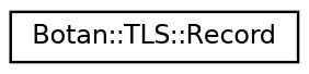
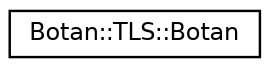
  digraph {
    rankdir=TB
-   n1 [color=black fillcolor=white fontname=Helvetica fontsize=10 height=0.2 label="Botan::TLS::Record" shape=record style=filled width=0.4]
+   n1 [color=black fillcolor=white fontname=Helvetica fontsize=10 height=0.2 label="Botan::TLS::Botan" shape=record style=filled width=0.4]
  }
